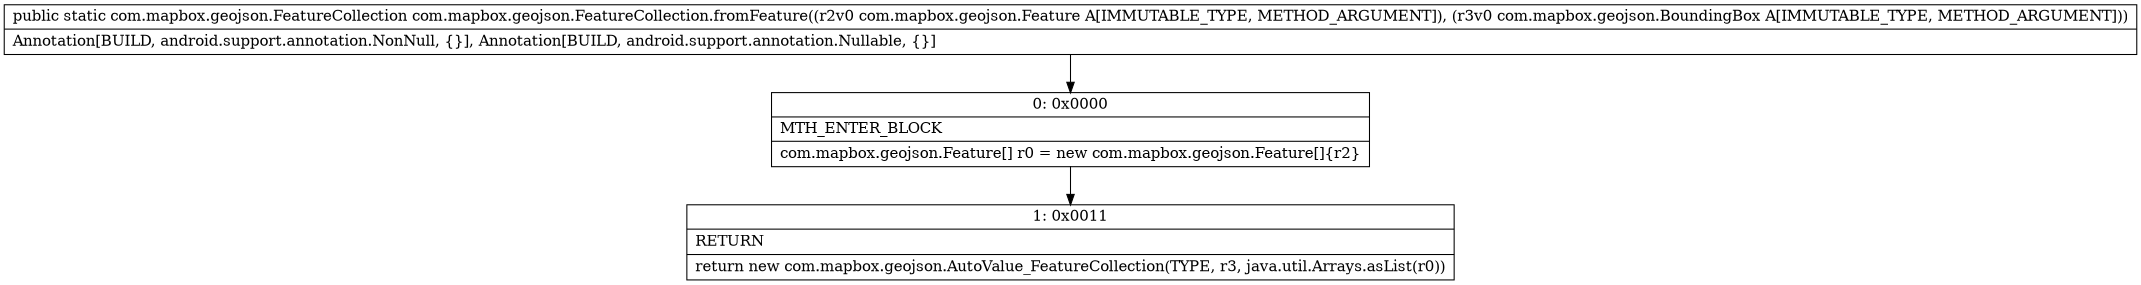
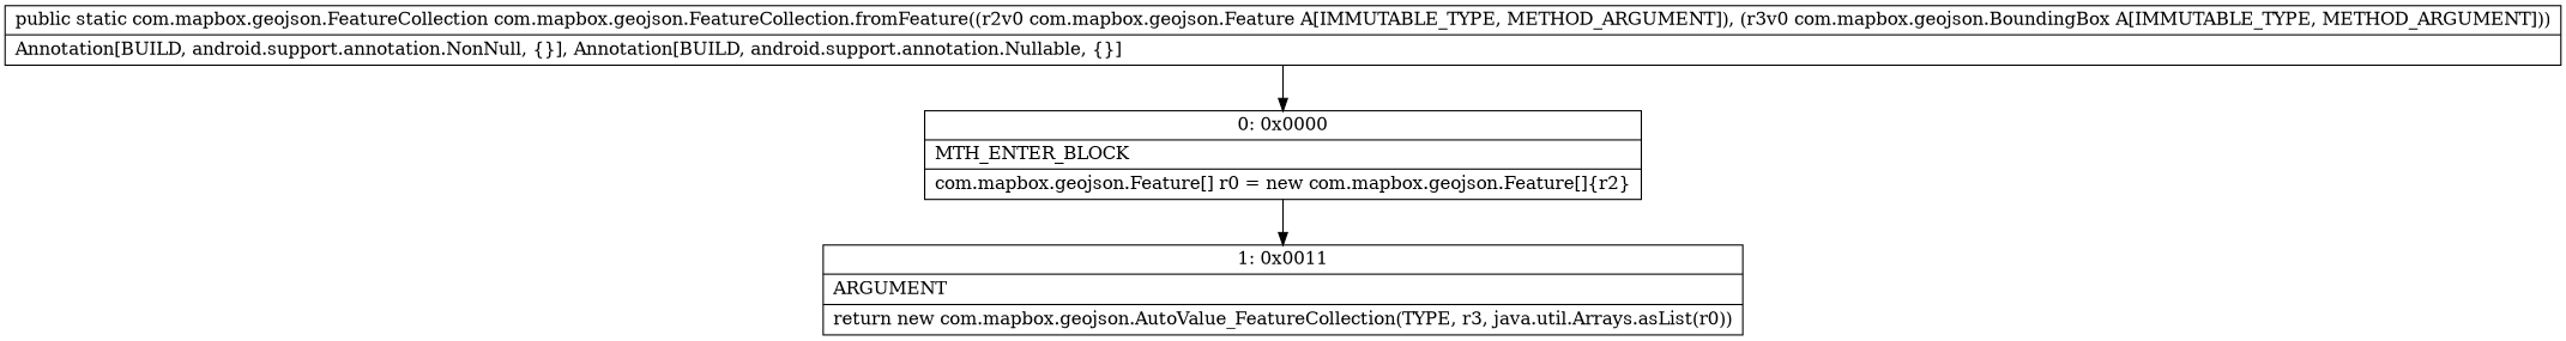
  digraph {
    node [shape=record]
    n1 [label="{0\:\ 0x0000|MTH_ENTER_BLOCK\l|com.mapbox.geojson.Feature[] r0 = new com.mapbox.geojson.Feature[]\{r2\}\l}"]
-   n2 [label="{1\:\ 0x0011|RETURN\l|return new com.mapbox.geojson.AutoValue_FeatureCollection(TYPE, r3, java.util.Arrays.asList(r0))\l}"]
+   n2 [label="{1\:\ 0x0011|ARGUMENT\l|return new com.mapbox.geojson.AutoValue_FeatureCollection(TYPE, r3, java.util.Arrays.asList(r0))\l}"]
    n3 [label="{public static com.mapbox.geojson.FeatureCollection com.mapbox.geojson.FeatureCollection.fromFeature((r2v0 com.mapbox.geojson.Feature A[IMMUTABLE_TYPE, METHOD_ARGUMENT]), (r3v0 com.mapbox.geojson.BoundingBox A[IMMUTABLE_TYPE, METHOD_ARGUMENT]))  | Annotation[BUILD, android.support.annotation.NonNull, \{\}], Annotation[BUILD, android.support.annotation.Nullable, \{\}]\l}"]
    n1 -> n2
    n3 -> n1
  }
